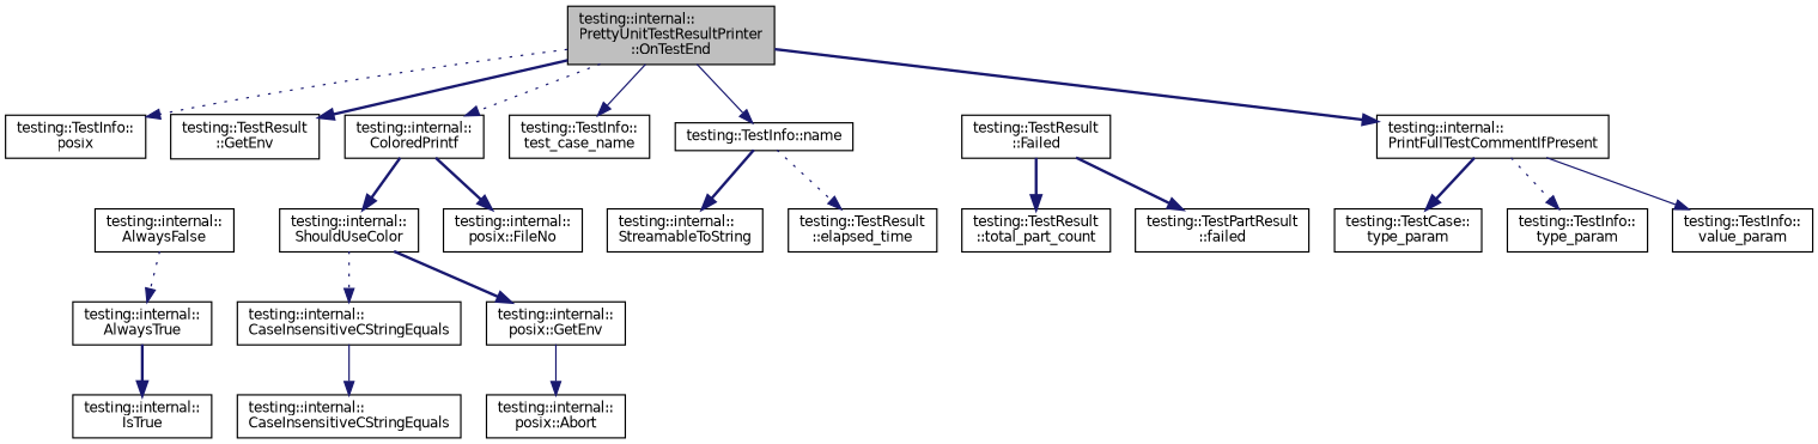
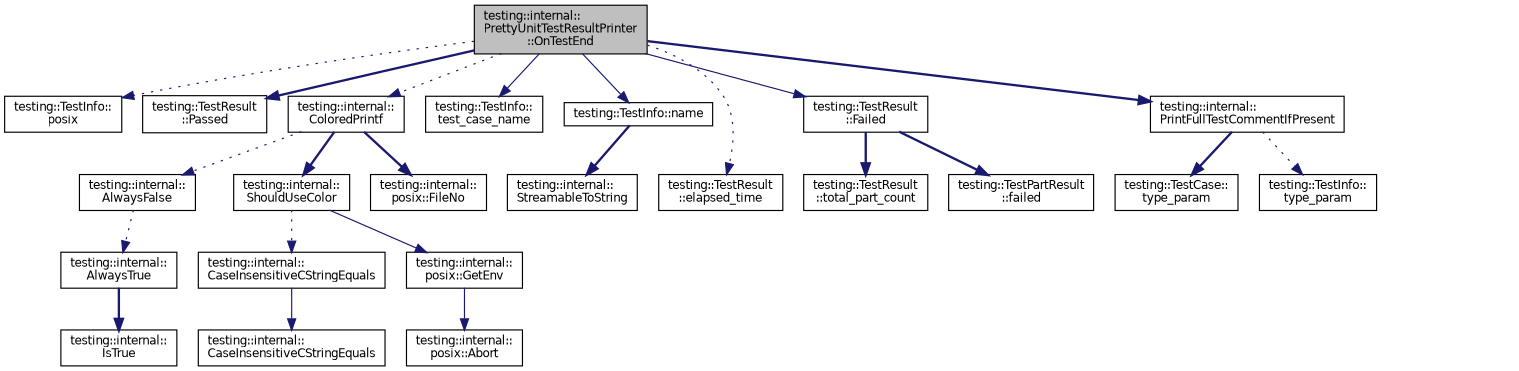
  digraph {
    rankdir=TB
    node [color=black fillcolor=white fontname=Helvetica fontsize=10 shape=record style=filled]
    edge [color=midnightblue fontname=Helvetica fontsize=10 labelfontname=Helvetica labelfontsize=10 style=bold]
    n1 [fillcolor=grey75 fontcolor=black height=0.2 label="testing::internal::\lPrettyUnitTestResultPrinter\l::OnTestEnd" width=0.4]
    n2 [height=0.2 label="testing::TestInfo::\lposix" width=0.4]
-   n3 [height=0.2 label="testing::TestResult\l::GetEnv" width=0.4]
+   n3 [height=0.2 label="testing::TestResult\l::Passed" width=0.4]
    n4 [height=0.2 label="testing::internal::\lColoredPrintf" width=0.4]
    n5 [height=0.2 label="testing::TestInfo::\ltest_case_name" width=0.4]
    n6 [height=0.2 label="testing::TestInfo::name" width=0.4]
    n7 [height=0.2 label="testing::TestResult\l::Failed" width=0.4]
    n8 [height=0.2 label="testing::internal::\lPrintFullTestCommentIfPresent" width=0.4]
    n9 [height=0.2 label="testing::TestResult\l::elapsed_time" width=0.4]
    n10 [height=0.2 label="testing::internal::\lAlwaysFalse" width=0.4]
    n11 [height=0.2 label="testing::internal::\lShouldUseColor" width=0.4]
    n12 [height=0.2 label="testing::internal::\lposix::FileNo" width=0.4]
    n13 [height=0.2 label="testing::internal::\lStreamableToString" width=0.4]
    n14 [height=0.2 label="testing::TestResult\l::total_part_count" width=0.4]
    n15 [height=0.2 label="testing::TestPartResult\l::failed" width=0.4]
    n16 [height=0.2 label="testing::TestCase::\ltype_param" width=0.4]
    n17 [height=0.2 label="testing::TestInfo::\ltype_param" width=0.4]
-   n18 [height=0.2 label="testing::TestInfo::\lvalue_param" width=0.4]
    n19 [height=0.2 label="testing::internal::\lAlwaysTrue" width=0.4]
    n20 [height=0.2 label="testing::internal::\lCaseInsensitiveCStringEquals" width=0.4]
    n21 [height=0.2 label="testing::internal::\lposix::GetEnv" width=0.4]
    n22 [height=0.2 label="testing::internal::\lIsTrue" width=0.4]
    n23 [height=0.2 label="testing::internal::\lCaseInsensitiveCStringEquals" width=0.4]
    n24 [height=0.2 label="testing::internal::\lposix::Abort" width=0.4]
    n1 -> n2 [style=dotted]
    n1 -> n3
    n1 -> n4 [style=dotted]
    n1 -> n5 [style=solid]
    n1 -> n6 [style=solid]
+   n1 -> n7 [style=solid]
    n1 -> n8
-   n6 -> n9 [style=dotted]
+   n1 -> n9 [style=dotted]
+   n4 -> n10 [style=dotted]
    n4 -> n11
    n4 -> n12
    n6 -> n13
    n7 -> n14
    n7 -> n15
    n8 -> n16
    n8 -> n17 [style=dotted]
-   n8 -> n18 [style=solid]
    n10 -> n19 [style=dotted]
    n11 -> n20 [style=dotted]
-   n11 -> n21
+   n11 -> n21 [style=solid]
    n19 -> n22
    n20 -> n23 [style=solid]
    n21 -> n24 [style=solid]
  }
